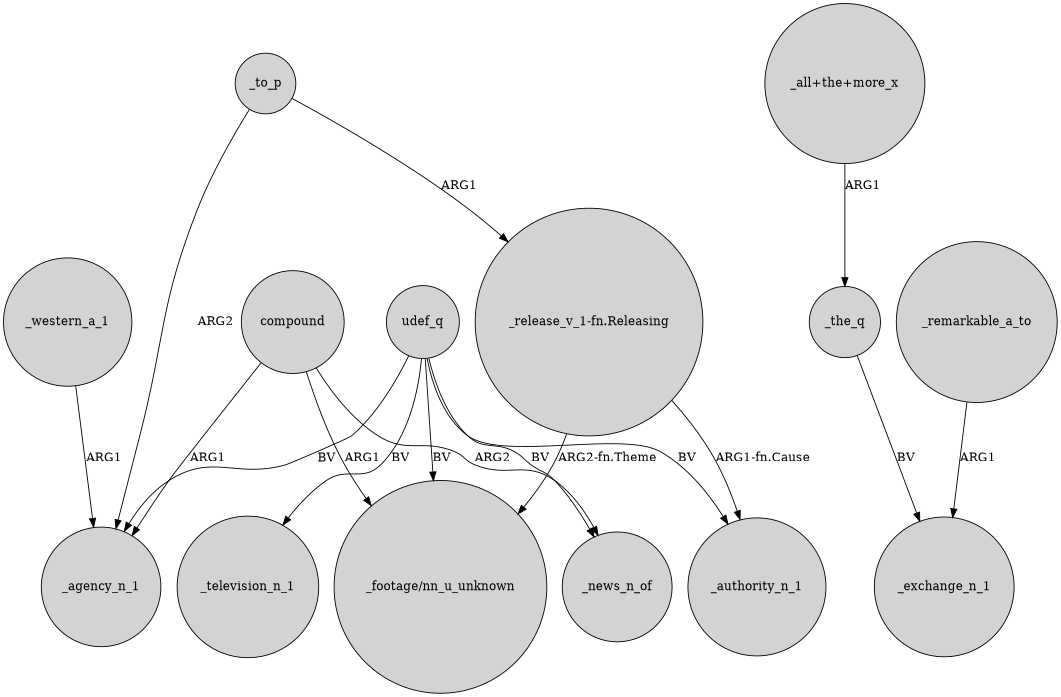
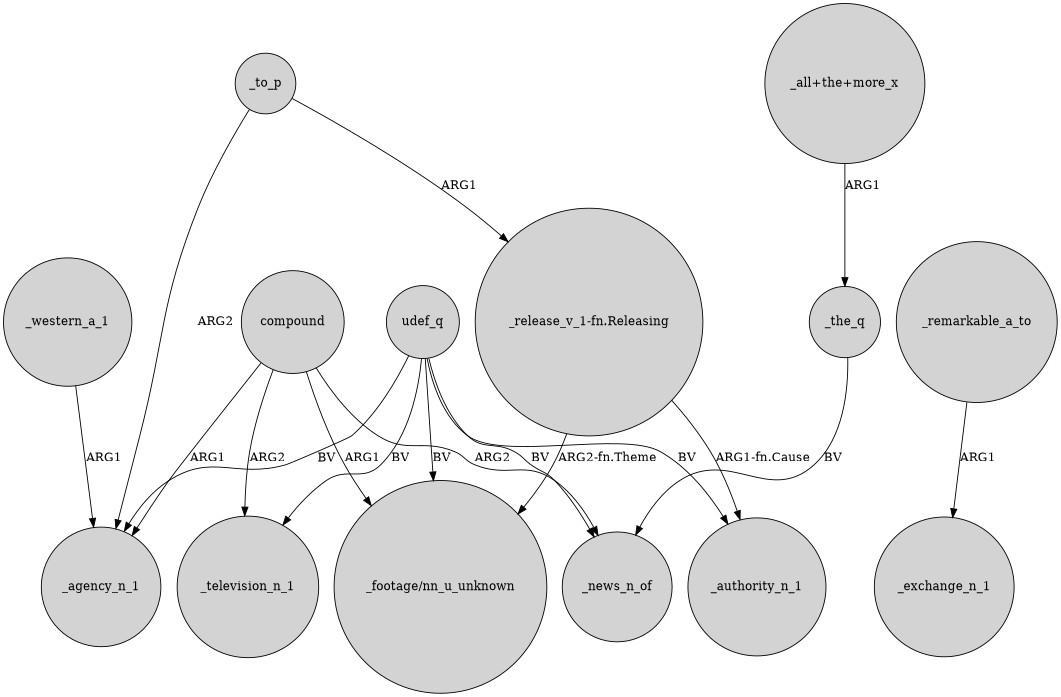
  digraph {
    node [shape=circle style=filled]
    "_release_v_1-fn.Releasing"
    "_footage/nn_u_unknown"
    _authority_n_1
    _remarkable_a_to
    _exchange_n_1
    compound
    _agency_n_1
    _television_n_1
    _news_n_of
    udef_q
    _western_a_1
    "_all+the+more_x"
    _the_q
    _to_p
    "_release_v_1-fn.Releasing" -> "_footage/nn_u_unknown" [label="ARG2-fn.Theme"]
    "_release_v_1-fn.Releasing" -> _authority_n_1 [label="ARG1-fn.Cause"]
    _remarkable_a_to -> _exchange_n_1 [label=ARG1]
    compound -> "_footage/nn_u_unknown" [label=ARG1]
    compound -> _agency_n_1 [label=ARG1]
+   compound -> _television_n_1 [label=ARG2]
    compound -> _news_n_of [label=ARG2]
    udef_q -> "_footage/nn_u_unknown" [label=BV]
    udef_q -> _authority_n_1 [label=BV]
    udef_q -> _agency_n_1 [label=BV]
    udef_q -> _television_n_1 [label=BV]
    udef_q -> _news_n_of [label=BV]
    _western_a_1 -> _agency_n_1 [label=ARG1]
    "_all+the+more_x" -> _the_q [label=ARG1]
-   _the_q -> _exchange_n_1 [label=BV]
+   _the_q -> _news_n_of [label=BV]
    _to_p -> "_release_v_1-fn.Releasing" [label=ARG1]
    _to_p -> _agency_n_1 [label=ARG2]
  }
